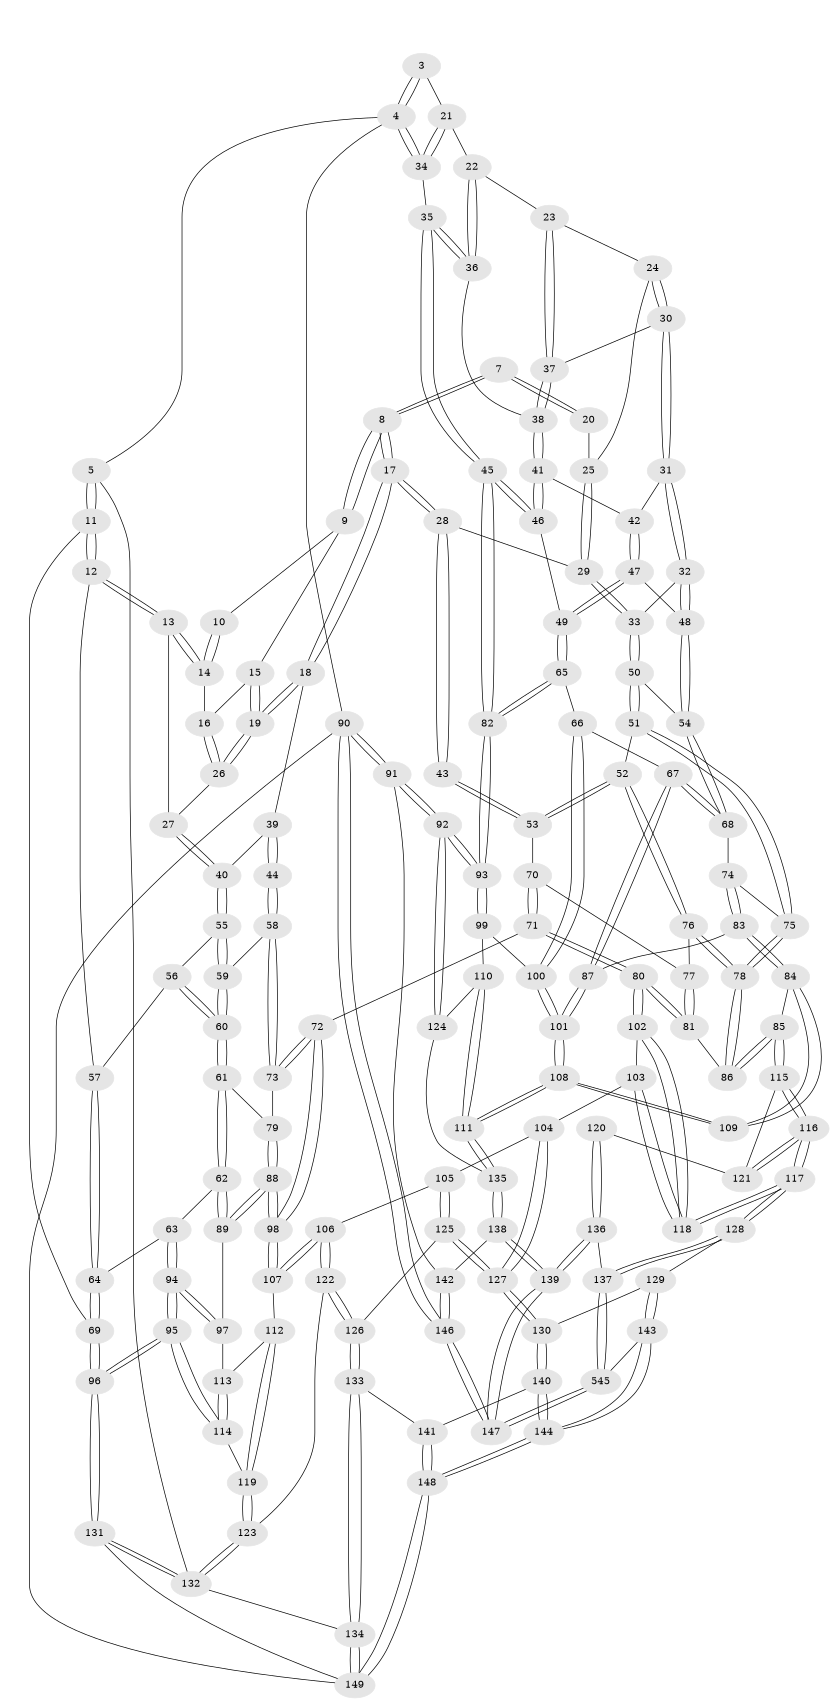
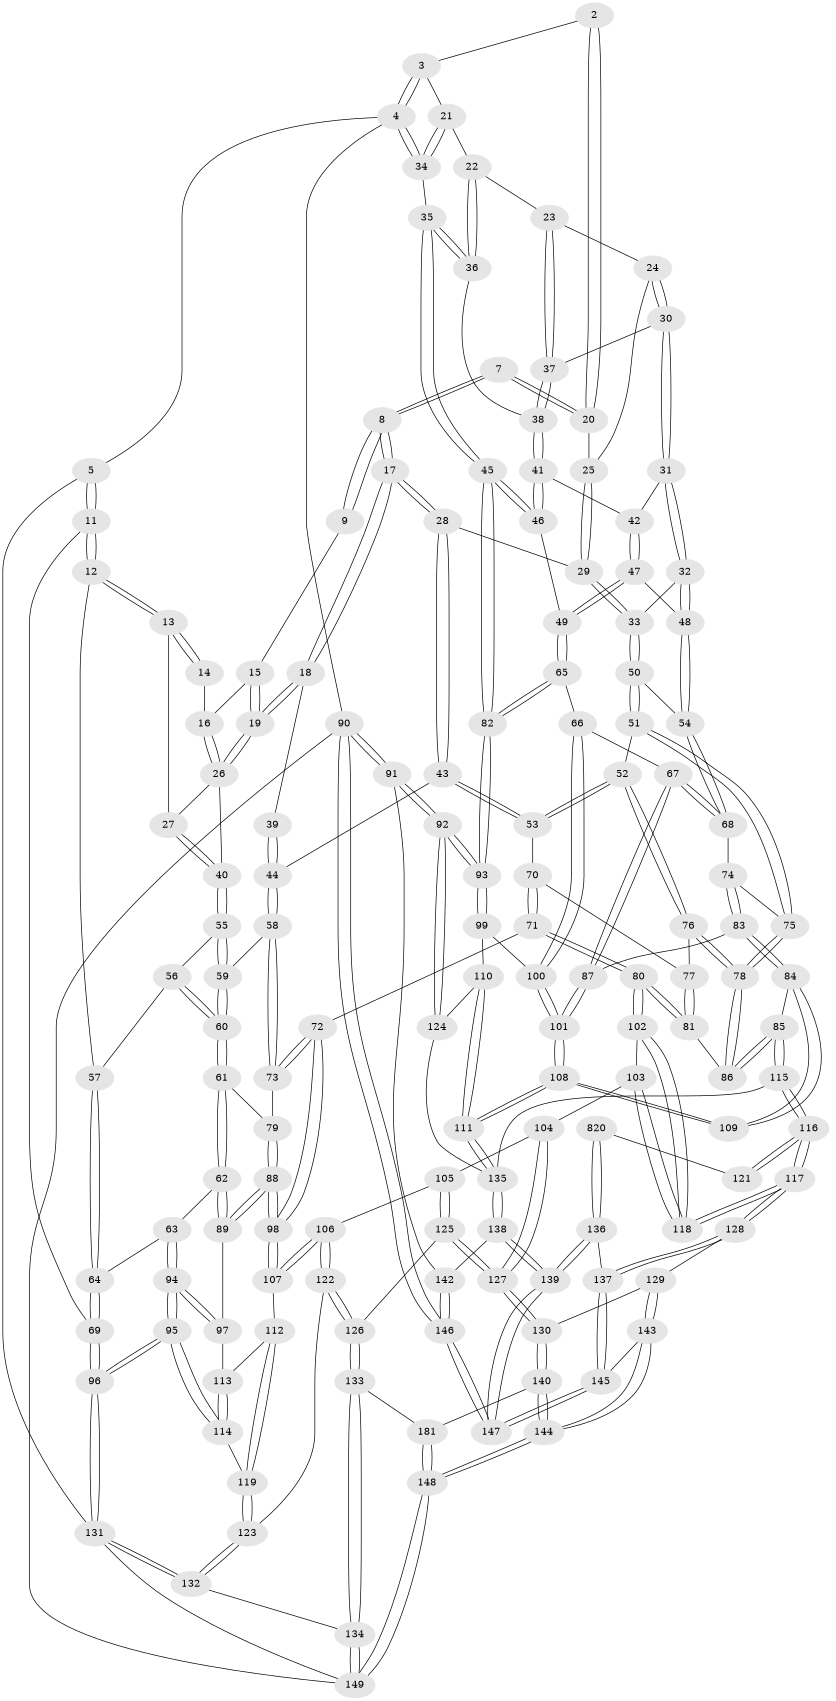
  graph {
    node [color=gray90 style=filled]
+   2
    3
    20
    7
    8
    4
    21
    25
    5
    34
    90
    22
    11
    131
    35
    91
    146
    149
    12
    69
    132
-   10
    14
    9
    17
    15
    18
    28
    16
    19
    13
    57
    96
    27
    64
    40
    26
    39
    29
    43
    44
    23
    36
    24
    37
    38
    30
    31
    33
    55
    53
    50
    32
    42
    48
    47
    54
    51
    45
    46
    82
    41
    58
    56
    59
    49
    70
    73
    93
    65
    68
    66
    52
    75
    76
    78
    77
    71
    74
    60
    61
    79
    62
    63
    89
    88
    94
    97
    95
    67
    100
    87
    101
    83
    72
    80
    81
    98
    102
    107
    84
    86
    103
    118
    99
    85
    109
    115
    116
    121
    108
    113
    92
    142
    147
    124
    135
    110
    114
    119
    112
    111
    104
    105
    127
    106
    125
    130
    122
    126
    123
-   120
+   120 [label=820]
    136
    138
    117
    128
    129
    137
    139
    133
    134
-   141
+   141 [label=181]
    140
    143
-   145 [label=545]
+   145
    144
    148
+   2 -- 3
+   2 -- 20
+   2 -- 20
    3 -- 4
    3 -- 4
    3 -- 21
    20 -- 25
    7 -- 20
    7 -- 20
    7 -- 8
    7 -- 8
    8 -- 9
    8 -- 9
    8 -- 17
    8 -- 17
    4 -- 5
    4 -- 34
    4 -- 34
    4 -- 90
    21 -- 34
    21 -- 34
    21 -- 22
    25 -- 29
    25 -- 29
    5 -- 11
    5 -- 11
-   5 -- 132
+   5 -- 131
    34 -- 35
    90 -- 91
    90 -- 91
    90 -- 146
    90 -- 146
    90 -- 149
    22 -- 23
    22 -- 36
    22 -- 36
    11 -- 12
    11 -- 12
    11 -- 69
    131 -- 149
    131 -- 132
    131 -- 132
    35 -- 36
    35 -- 36
    35 -- 45
    35 -- 45
    91 -- 92
    91 -- 92
    91 -- 142
    146 -- 147
    146 -- 147
    12 -- 13
    12 -- 13
    12 -- 57
    69 -- 96
    69 -- 96
    132 -- 134
-   10 -- 14
-   10 -- 14
    14 -- 16
-   9 -- 10
    9 -- 15
    17 -- 18
    17 -- 18
    17 -- 28
    17 -- 28
    15 -- 16
    15 -- 19
    15 -- 19
    18 -- 19
    18 -- 19
    18 -- 39
    28 -- 29
    28 -- 43
    28 -- 43
    16 -- 26
    16 -- 26
    19 -- 26
    19 -- 26
    13 -- 14
    13 -- 14
    13 -- 27
    57 -- 64
    57 -- 64
    96 -- 131
    96 -- 131
    27 -- 40
    27 -- 40
    64 -- 69
    64 -- 69
    40 -- 55
    40 -- 55
    26 -- 27
-   39 -- 40
+   26 -- 40
    39 -- 44
    39 -- 44
    29 -- 33
    29 -- 33
+   43 -- 44
    43 -- 53
    43 -- 53
    44 -- 58
    44 -- 58
    23 -- 24
    23 -- 37
    23 -- 37
    36 -- 38
    24 -- 25
    24 -- 30
    24 -- 30
    37 -- 38
    37 -- 38
    38 -- 41
    38 -- 41
    30 -- 37
    30 -- 31
    30 -- 31
    31 -- 32
    31 -- 32
    31 -- 42
    33 -- 50
    33 -- 50
    55 -- 56
    55 -- 59
    55 -- 59
    53 -- 70
    50 -- 54
    50 -- 51
    50 -- 51
    32 -- 33
    32 -- 48
    32 -- 48
    42 -- 47
    42 -- 47
    48 -- 54
    48 -- 54
    47 -- 48
    47 -- 49
    47 -- 49
    54 -- 68
    54 -- 68
    51 -- 52
    51 -- 75
    51 -- 75
    45 -- 46
    45 -- 46
    45 -- 82
    45 -- 82
    46 -- 49
    82 -- 93
    82 -- 93
    41 -- 42
    41 -- 46
    41 -- 46
    58 -- 59
    58 -- 73
    58 -- 73
    56 -- 57
    56 -- 60
    56 -- 60
    59 -- 60
    59 -- 60
    49 -- 65
    49 -- 65
    70 -- 77
    70 -- 71
    70 -- 71
    73 -- 79
    93 -- 99
    93 -- 99
    65 -- 82
    65 -- 82
    65 -- 66
    68 -- 74
    66 -- 67
    66 -- 100
    66 -- 100
    52 -- 53
    52 -- 53
    52 -- 76
    52 -- 76
    75 -- 78
    75 -- 78
    76 -- 78
    76 -- 78
    76 -- 77
    78 -- 86
    78 -- 86
    77 -- 81
    77 -- 81
    71 -- 72
    71 -- 80
    71 -- 80
    74 -- 75
    74 -- 83
    74 -- 83
    60 -- 61
    60 -- 61
    61 -- 79
    61 -- 62
    61 -- 62
    79 -- 88
    79 -- 88
    62 -- 63
    62 -- 89
    62 -- 89
    63 -- 64
    63 -- 94
    63 -- 94
    89 -- 97
    88 -- 89
    88 -- 89
    88 -- 98
    88 -- 98
    94 -- 97
    94 -- 97
    94 -- 95
    94 -- 95
    97 -- 113
    95 -- 96
    95 -- 96
    95 -- 114
    95 -- 114
    67 -- 68
    67 -- 68
    67 -- 87
    67 -- 87
    100 -- 101
    100 -- 101
    87 -- 101
    87 -- 101
    101 -- 108
    101 -- 108
    83 -- 87
    83 -- 84
    83 -- 84
    72 -- 73
    72 -- 73
    72 -- 98
    72 -- 98
    80 -- 81
    80 -- 81
    80 -- 102
    80 -- 102
    81 -- 86
    98 -- 107
    98 -- 107
    102 -- 103
    102 -- 118
    102 -- 118
    107 -- 112
    84 -- 85
    84 -- 109
    84 -- 109
    103 -- 118
    103 -- 118
    103 -- 104
    99 -- 100
    99 -- 110
    85 -- 86
    85 -- 86
    85 -- 115
    85 -- 115
    115 -- 116
    115 -- 116
-   115 -- 121
+   115 -- 135
    116 -- 121
    116 -- 121
    116 -- 117
    116 -- 117
    108 -- 109
    108 -- 109
    108 -- 111
    108 -- 111
    113 -- 114
    113 -- 114
    92 -- 93
    92 -- 93
    92 -- 124
    92 -- 124
    142 -- 146
    142 -- 146
    124 -- 135
    135 -- 138
    135 -- 138
    110 -- 124
    110 -- 111
    110 -- 111
    114 -- 119
    119 -- 123
    119 -- 123
    112 -- 113
    112 -- 119
    112 -- 119
    111 -- 135
    111 -- 135
    104 -- 105
    104 -- 127
    104 -- 127
    105 -- 106
    105 -- 125
    105 -- 125
    127 -- 130
    127 -- 130
    106 -- 107
    106 -- 107
    106 -- 122
    106 -- 122
    125 -- 127
    125 -- 127
    125 -- 126
    130 -- 140
    130 -- 140
    122 -- 126
    122 -- 126
    122 -- 123
    126 -- 133
    126 -- 133
    123 -- 132
    123 -- 132
    120 -- 121
    120 -- 136
    120 -- 136
    136 -- 137
    136 -- 139
    136 -- 139
    138 -- 142
    138 -- 139
    138 -- 139
    117 -- 118
    117 -- 118
    117 -- 128
    117 -- 128
    128 -- 129
    128 -- 137
    128 -- 137
    129 -- 130
    129 -- 143
    129 -- 143
    137 -- 145
    137 -- 145
    139 -- 147
    139 -- 147
    133 -- 134
    133 -- 134
    133 -- 141
    134 -- 149
    134 -- 149
    141 -- 148
    141 -- 148
    140 -- 141
    140 -- 144
    140 -- 144
    143 -- 145
    143 -- 144
    143 -- 144
    145 -- 147
    145 -- 147
    144 -- 148
    144 -- 148
    148 -- 149
    148 -- 149
  }
